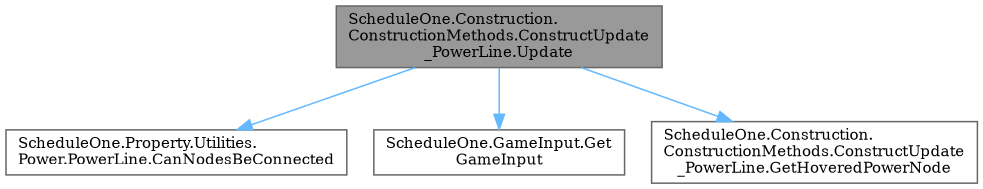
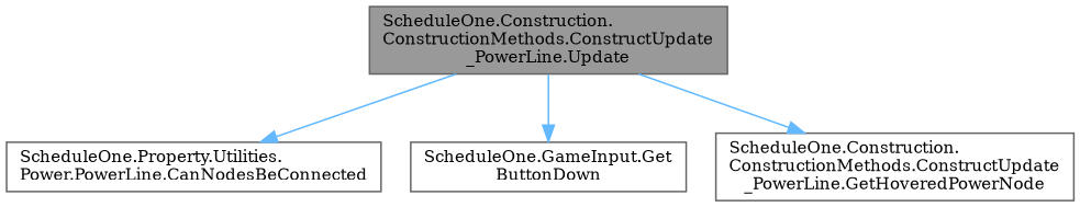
  digraph {
    rankdir=TB
    fontname="DejaVu Serif"
    node [color=grey40 fillcolor=white fontname="DejaVu Serif" fontsize=10 shape=box style=filled]
    edge [color=steelblue1 fontname="DejaVu Serif" fontsize=10 labelfontname=Helvetica labelfontsize=10 style=solid]
    n1 [color=gray40 fillcolor=grey60 fontcolor=black height=0.2 label="ScheduleOne.Construction.\lConstructionMethods.ConstructUpdate\l_PowerLine.Update" width=0.4]
    n2 [height=0.2 label="ScheduleOne.Property.Utilities.\lPower.PowerLine.CanNodesBeConnected" width=0.4]
-   n3 [height=0.2 label="ScheduleOne.GameInput.Get\lGameInput" width=0.4]
+   n3 [height=0.2 label="ScheduleOne.GameInput.Get\lButtonDown" width=0.4]
    n4 [height=0.2 label="ScheduleOne.Construction.\lConstructionMethods.ConstructUpdate\l_PowerLine.GetHoveredPowerNode" width=0.4]
    n1 -> n2
    n1 -> n3
    n1 -> n4
  }
